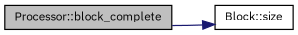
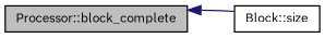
  digraph {
    rankdir=LR
    fontname="IBM Plex Sans"
    node [color=black fontname="IBM Plex Sans" fontsize=10 shape=record style=filled]
    n1 [fillcolor=grey75 fontcolor=black height=0.2 label="Processor::block_complete" width=0.4]
    n2 [fillcolor=white height=0.2 label="Block::size" width=0.4]
-   n1 -> n2 [color=midnightblue fontname="IBM Plex Sans" fontsize=10 labelfontname=Helvetica labelfontsize=10 style=solid]
+   n2 -> n1 [color=midnightblue fontname="IBM Plex Sans" fontsize=10 labelfontname=Helvetica labelfontsize=10 style=solid]
  }
